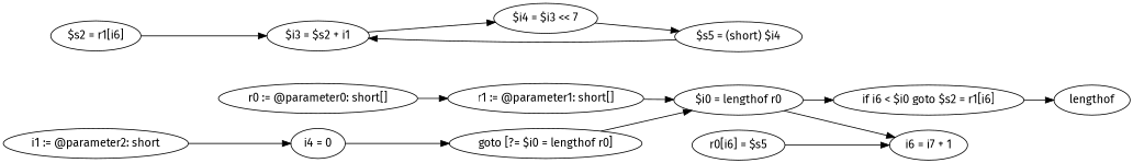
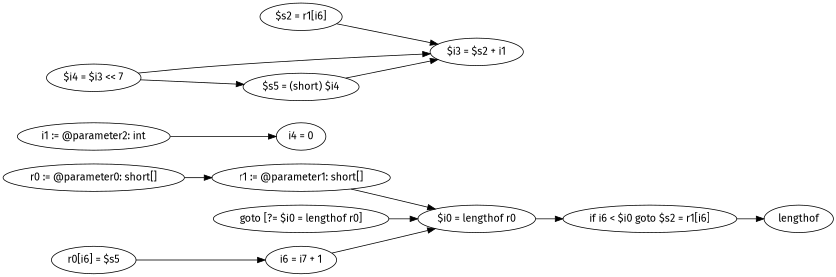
  digraph {
    fontname="Fira Sans"
    rankdir=LR
    node [fontname="Fira Sans"]
    edge [fontname="Fira Sans"]
    "r0 := @parameter0: short[]"
    "r1 := @parameter1: short[]"
    "$i0 = lengthof r0"
    n4 [label="i4 = 0"]
-   "i1 := @parameter2: int" [label="i1 := @parameter2: short"]
+   "i1 := @parameter2: int"
    "goto [?= $i0 = lengthof r0]"
    "if i6 < $i0 goto $s2 = r1[i6]"
    "$s2 = r1[i6]"
    "$i3 = $s2 + i1"
    "$i4 = $i3 << 7"
    "$s5 = (short) $i4"
    n12 [label="i6 = i7 + 1"]
    "r0[i6] = $s5"
    n14 [label=lengthof]
    "r0 := @parameter0: short[]" -> "r1 := @parameter1: short[]"
    "r1 := @parameter1: short[]" -> "$i0 = lengthof r0"
    "$i0 = lengthof r0" -> "if i6 < $i0 goto $s2 = r1[i6]"
-   n4 -> "goto [?= $i0 = lengthof r0]"
    "i1 := @parameter2: int" -> n4
    "goto [?= $i0 = lengthof r0]" -> "$i0 = lengthof r0"
    "if i6 < $i0 goto $s2 = r1[i6]" -> n14
    "$s2 = r1[i6]" -> "$i3 = $s2 + i1"
-   "$i3 = $s2 + i1" -> "$i4 = $i3 << 7"
+   "$i4 = $i3 << 7" -> "$i3 = $s2 + i1"
    "$i4 = $i3 << 7" -> "$s5 = (short) $i4"
    "$s5 = (short) $i4" -> "$i3 = $s2 + i1"
-   "$i0 = lengthof r0" -> n12
+   n12 -> "$i0 = lengthof r0"
    "r0[i6] = $s5" -> n12
  }
